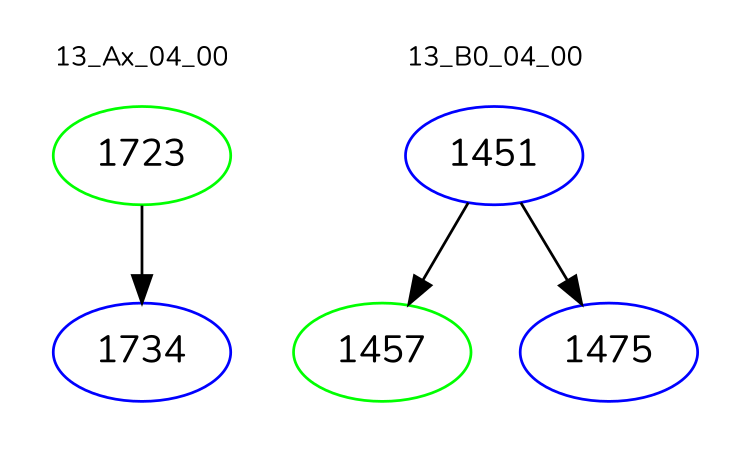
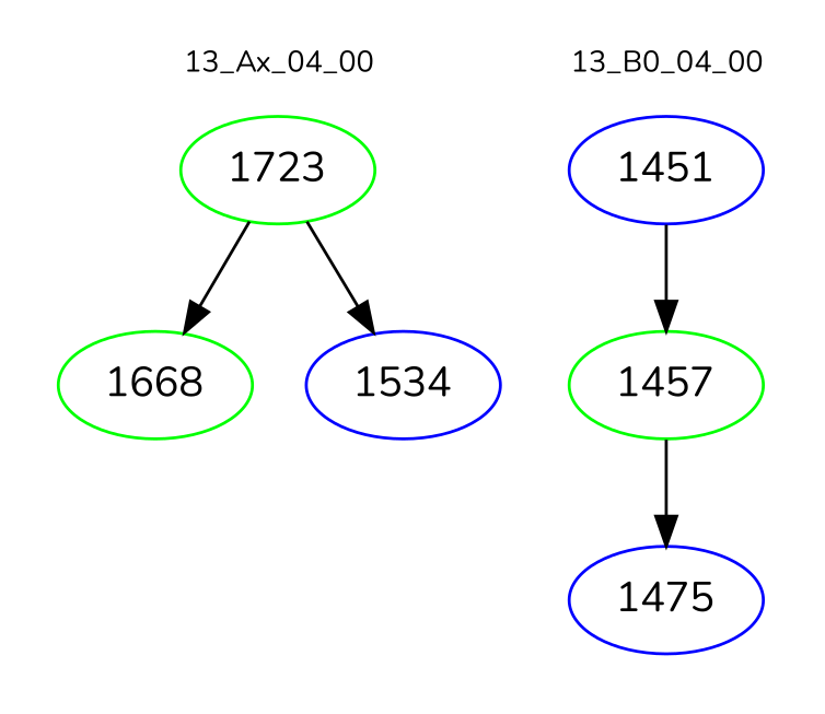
  digraph {
    fontname=Nunito
    node [color=green fontname=Nunito]
    edge [color=black fontname=Nunito]
    n1 [label=1723]
-   n3 [color=blue label=1734]
+   n2 [label=1668]
+   n3 [color=blue label=1534]
    n4 [color=blue label=1451]
    n5 [label=1457]
    n6 [color=blue label=1475]
    subgraph cluster_1 {
      color=white
      fontsize=10
      label="13_Ax_04_00"
      n1
+     n2
      n3
    }
    subgraph cluster_2 {
      color=white
      fontsize=10
      label="13_B0_04_00"
      n4
      n5
      n6
    }
+   n1 -> n2
    n1 -> n3
    n4 -> n5
-   n4 -> n6
+   n5 -> n6
  }
